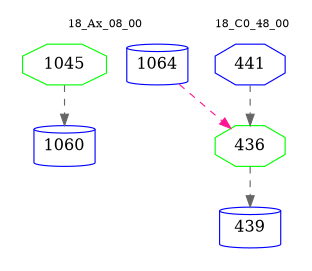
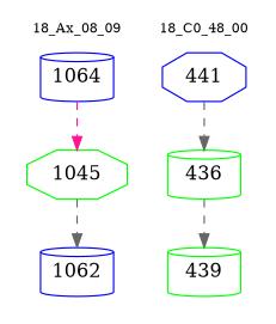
  digraph {
    node [color=blue shape=cylinder]
    edge [color=gray40 style=dashed]
    n1 [label=1064]
    n2 [color=green label=1045 shape=octagon]
-   n3 [label=1060]
+   n3 [label=1062]
    n4 [label=441 shape=octagon]
-   n5 [color=green label=436 shape=octagon]
-   n6 [label=439]
+   n5 [color=green label=436]
+   n6 [color=green label=439]
    subgraph cluster_1 {
      color=white
      fontsize=10
-     label="18_Ax_08_00"
+     label="18_Ax_08_09"
      n1
      n2
      n3
    }
    subgraph cluster_2 {
      color=white
      fontsize=10
      label="18_C0_48_00"
      n4
      n5
      n6
    }
-   n1 -> n5 [color=deeppink]
+   n1 -> n2 [color=deeppink]
    n2 -> n3
    n4 -> n5
    n5 -> n6
  }
